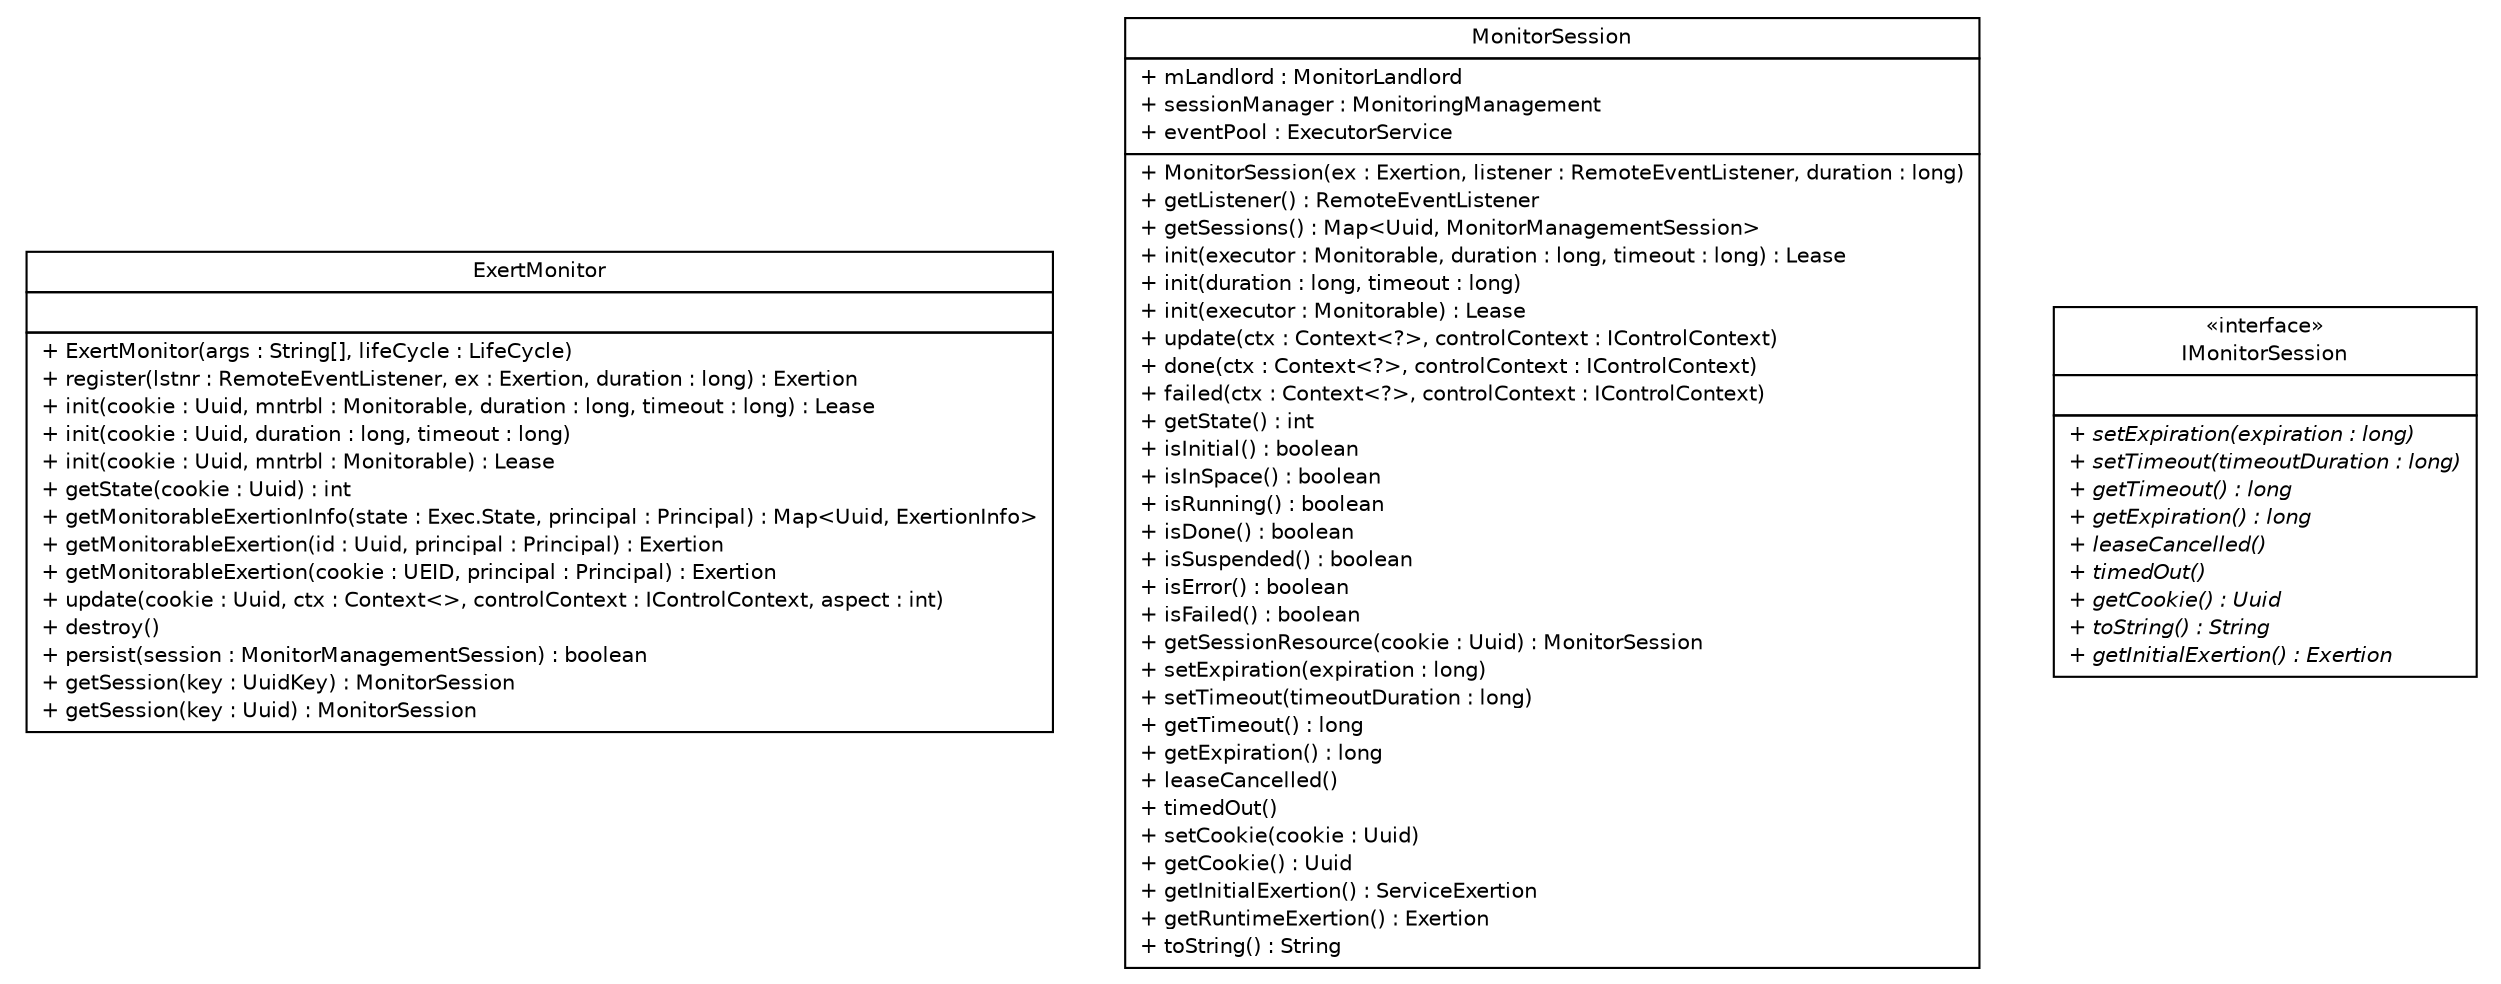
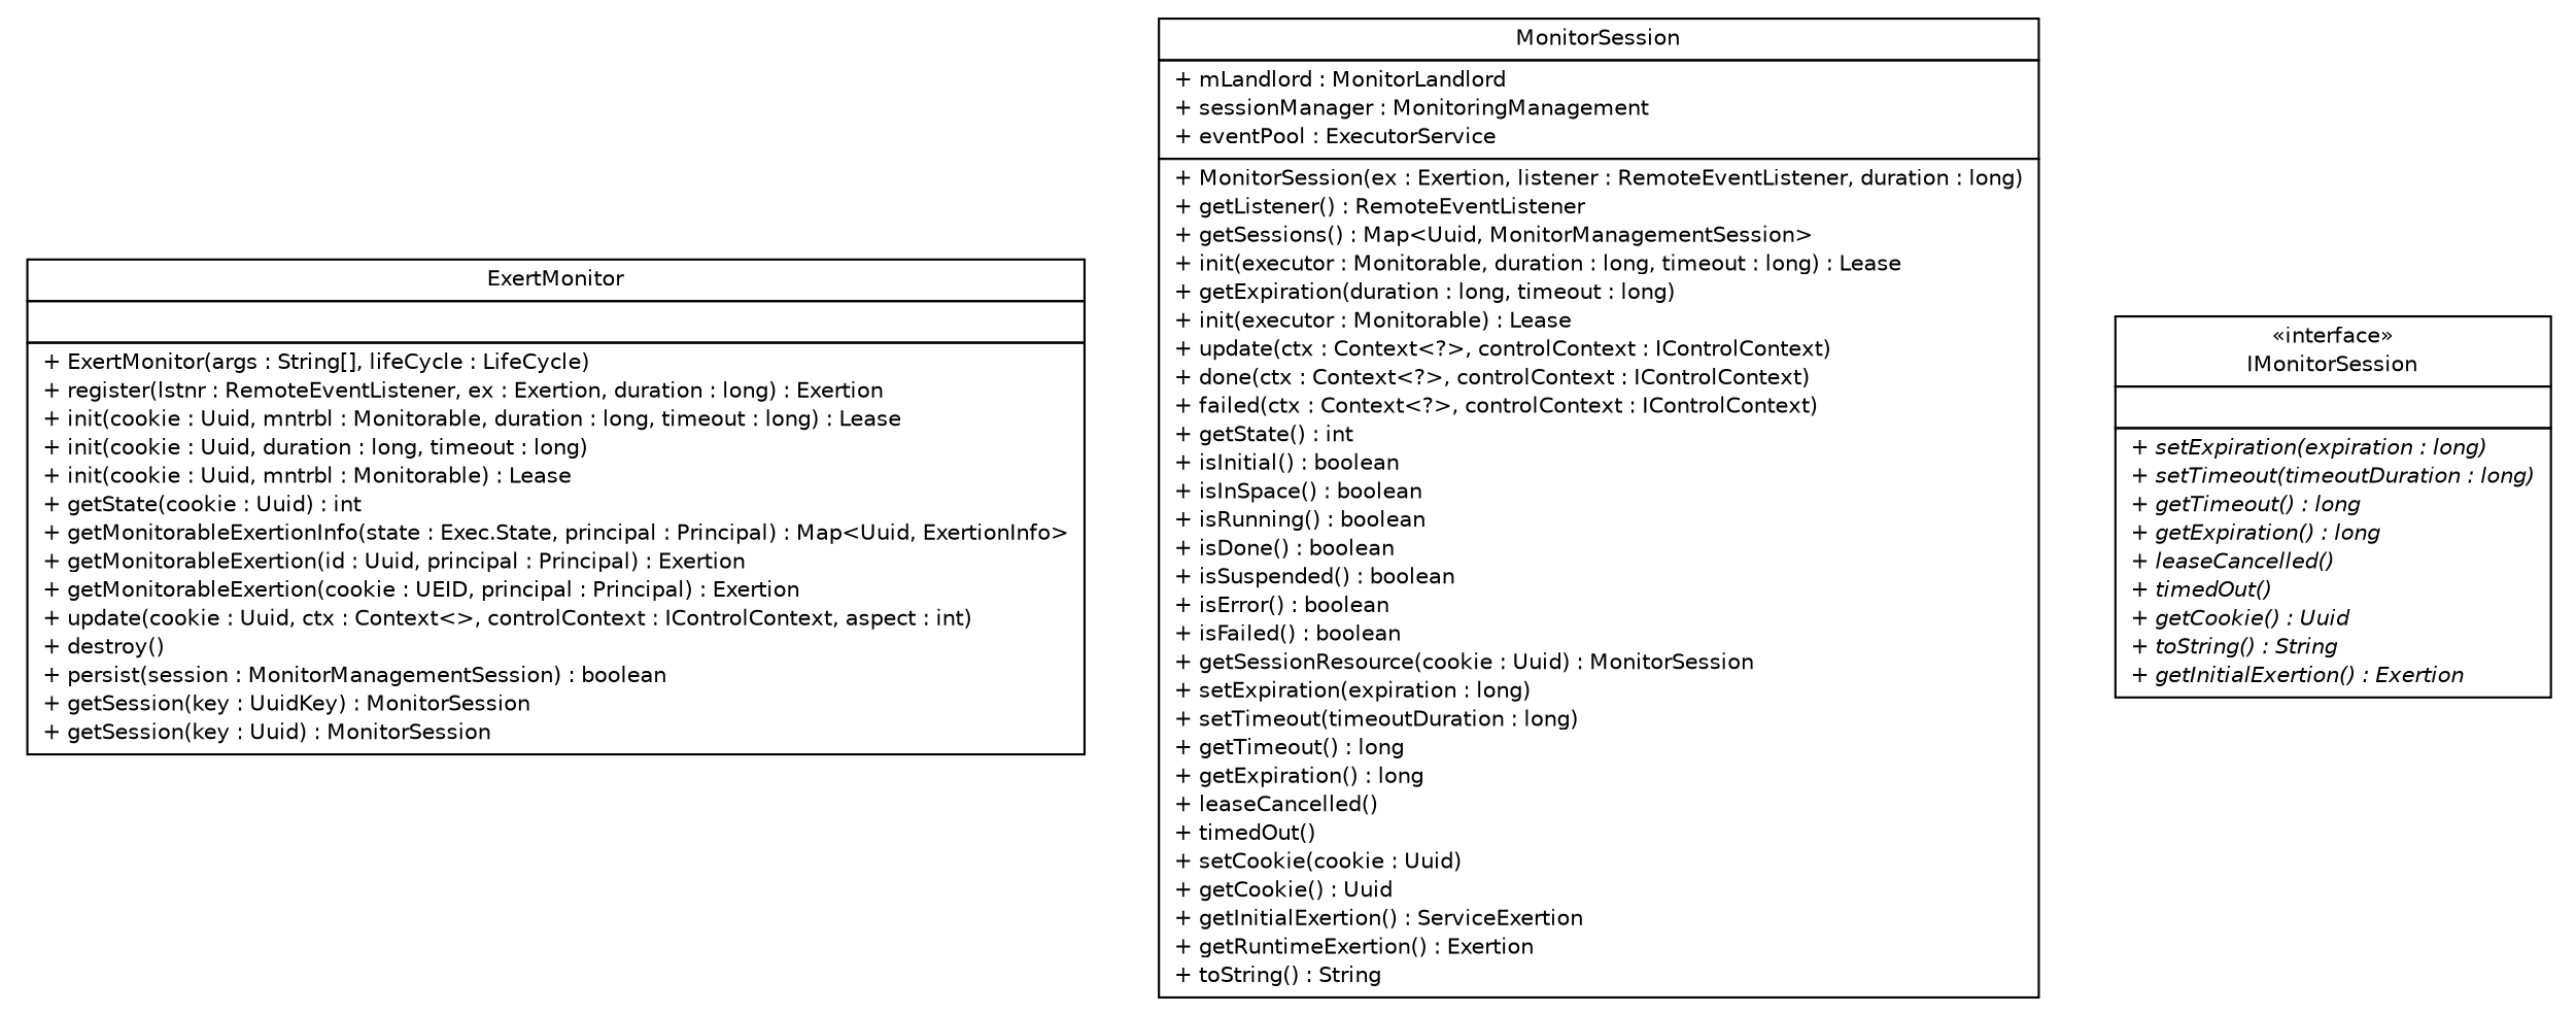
  digraph {
    nodesep=0.25
    ranksep=0.5
    node [fontcolor=black fontname=Helvetica fontsize=10.0 shape=plaintext]
    n1 [label=<<table title="sorcer.core.provider.exertmonitor.ExertMonitor" border="0" cellborder="1" cellspacing="0" cellpadding="2" port="p" href="./ExertMonitor.html"> 		<tr><td><table border="0" cellspacing="0" cellpadding="1"> <tr><td align="center" balign="center"> ExertMonitor </td></tr> 		</table></td></tr> 		<tr><td><table border="0" cellspacing="0" cellpadding="1"> <tr><td align="left" balign="left">  </td></tr> 		</table></td></tr> 		<tr><td><table border="0" cellspacing="0" cellpadding="1"> <tr><td align="left" balign="left"> + ExertMonitor(args : String[], lifeCycle : LifeCycle) </td></tr> <tr><td align="left" balign="left"> + register(lstnr : RemoteEventListener, ex : Exertion, duration : long) : Exertion </td></tr> <tr><td align="left" balign="left"> + init(cookie : Uuid, mntrbl : Monitorable, duration : long, timeout : long) : Lease </td></tr> <tr><td align="left" balign="left"> + init(cookie : Uuid, duration : long, timeout : long) </td></tr> <tr><td align="left" balign="left"> + init(cookie : Uuid, mntrbl : Monitorable) : Lease </td></tr> <tr><td align="left" balign="left"> + getState(cookie : Uuid) : int </td></tr> <tr><td align="left" balign="left"> + getMonitorableExertionInfo(state : Exec.State, principal : Principal) : Map&lt;Uuid, ExertionInfo&gt; </td></tr> <tr><td align="left" balign="left"> + getMonitorableExertion(id : Uuid, principal : Principal) : Exertion </td></tr> <tr><td align="left" balign="left"> + getMonitorableExertion(cookie : UEID, principal : Principal) : Exertion </td></tr> <tr><td align="left" balign="left"> + update(cookie : Uuid, ctx : Context&lt;&gt;, controlContext : IControlContext, aspect : int) </td></tr> <tr><td align="left" balign="left"> + destroy() </td></tr> <tr><td align="left" balign="left"> + persist(session : MonitorManagementSession) : boolean </td></tr> <tr><td align="left" balign="left"> + getSession(key : UuidKey) : MonitorSession </td></tr> <tr><td align="left" balign="left"> + getSession(key : Uuid) : MonitorSession </td></tr> 		</table></td></tr> 		</table>>]
-   n2 [label=<<table title="sorcer.core.provider.exertmonitor.MonitorSession" border="0" cellborder="1" cellspacing="0" cellpadding="2" port="p" href="./MonitorSession.html"> 		<tr><td><table border="0" cellspacing="0" cellpadding="1"> <tr><td align="center" balign="center"> MonitorSession </td></tr> 		</table></td></tr> 		<tr><td><table border="0" cellspacing="0" cellpadding="1"> <tr><td align="left" balign="left"> + mLandlord : MonitorLandlord </td></tr> <tr><td align="left" balign="left"> + sessionManager : MonitoringManagement </td></tr> <tr><td align="left" balign="left"> + eventPool : ExecutorService </td></tr> 		</table></td></tr> 		<tr><td><table border="0" cellspacing="0" cellpadding="1"> <tr><td align="left" balign="left"> + MonitorSession(ex : Exertion, listener : RemoteEventListener, duration : long) </td></tr> <tr><td align="left" balign="left"> + getListener() : RemoteEventListener </td></tr> <tr><td align="left" balign="left"> + getSessions() : Map&lt;Uuid, MonitorManagementSession&gt; </td></tr> <tr><td align="left" balign="left"> + init(executor : Monitorable, duration : long, timeout : long) : Lease </td></tr> <tr><td align="left" balign="left"> + init(duration : long, timeout : long) </td></tr> <tr><td align="left" balign="left"> + init(executor : Monitorable) : Lease </td></tr> <tr><td align="left" balign="left"> + update(ctx : Context&lt;?&gt;, controlContext : IControlContext) </td></tr> <tr><td align="left" balign="left"> + done(ctx : Context&lt;?&gt;, controlContext : IControlContext) </td></tr> <tr><td align="left" balign="left"> + failed(ctx : Context&lt;?&gt;, controlContext : IControlContext) </td></tr> <tr><td align="left" balign="left"> + getState() : int </td></tr> <tr><td align="left" balign="left"> + isInitial() : boolean </td></tr> <tr><td align="left" balign="left"> + isInSpace() : boolean </td></tr> <tr><td align="left" balign="left"> + isRunning() : boolean </td></tr> <tr><td align="left" balign="left"> + isDone() : boolean </td></tr> <tr><td align="left" balign="left"> + isSuspended() : boolean </td></tr> <tr><td align="left" balign="left"> + isError() : boolean </td></tr> <tr><td align="left" balign="left"> + isFailed() : boolean </td></tr> <tr><td align="left" balign="left"> + getSessionResource(cookie : Uuid) : MonitorSession </td></tr> <tr><td align="left" balign="left"> + setExpiration(expiration : long) </td></tr> <tr><td align="left" balign="left"> + setTimeout(timeoutDuration : long) </td></tr> <tr><td align="left" balign="left"> + getTimeout() : long </td></tr> <tr><td align="left" balign="left"> + getExpiration() : long </td></tr> <tr><td align="left" balign="left"> + leaseCancelled() </td></tr> <tr><td align="left" balign="left"> + timedOut() </td></tr> <tr><td align="left" balign="left"> + setCookie(cookie : Uuid) </td></tr> <tr><td align="left" balign="left"> + getCookie() : Uuid </td></tr> <tr><td align="left" balign="left"> + getInitialExertion() : ServiceExertion </td></tr> <tr><td align="left" balign="left"> + getRuntimeExertion() : Exertion </td></tr> <tr><td align="left" balign="left"> + toString() : String </td></tr> 		</table></td></tr> 		</table>>]
+   n2 [label=<<table title="sorcer.core.provider.exertmonitor.MonitorSession" border="0" cellborder="1" cellspacing="0" cellpadding="2" port="p" href="./MonitorSession.html"> 		<tr><td><table border="0" cellspacing="0" cellpadding="1"> <tr><td align="center" balign="center"> MonitorSession </td></tr> 		</table></td></tr> 		<tr><td><table border="0" cellspacing="0" cellpadding="1"> <tr><td align="left" balign="left"> + mLandlord : MonitorLandlord </td></tr> <tr><td align="left" balign="left"> + sessionManager : MonitoringManagement </td></tr> <tr><td align="left" balign="left"> + eventPool : ExecutorService </td></tr> 		</table></td></tr> 		<tr><td><table border="0" cellspacing="0" cellpadding="1"> <tr><td align="left" balign="left"> + MonitorSession(ex : Exertion, listener : RemoteEventListener, duration : long) </td></tr> <tr><td align="left" balign="left"> + getListener() : RemoteEventListener </td></tr> <tr><td align="left" balign="left"> + getSessions() : Map&lt;Uuid, MonitorManagementSession&gt; </td></tr> <tr><td align="left" balign="left"> + init(executor : Monitorable, duration : long, timeout : long) : Lease </td></tr> <tr><td align="left" balign="left"> + getExpiration(duration : long, timeout : long) </td></tr> <tr><td align="left" balign="left"> + init(executor : Monitorable) : Lease </td></tr> <tr><td align="left" balign="left"> + update(ctx : Context&lt;?&gt;, controlContext : IControlContext) </td></tr> <tr><td align="left" balign="left"> + done(ctx : Context&lt;?&gt;, controlContext : IControlContext) </td></tr> <tr><td align="left" balign="left"> + failed(ctx : Context&lt;?&gt;, controlContext : IControlContext) </td></tr> <tr><td align="left" balign="left"> + getState() : int </td></tr> <tr><td align="left" balign="left"> + isInitial() : boolean </td></tr> <tr><td align="left" balign="left"> + isInSpace() : boolean </td></tr> <tr><td align="left" balign="left"> + isRunning() : boolean </td></tr> <tr><td align="left" balign="left"> + isDone() : boolean </td></tr> <tr><td align="left" balign="left"> + isSuspended() : boolean </td></tr> <tr><td align="left" balign="left"> + isError() : boolean </td></tr> <tr><td align="left" balign="left"> + isFailed() : boolean </td></tr> <tr><td align="left" balign="left"> + getSessionResource(cookie : Uuid) : MonitorSession </td></tr> <tr><td align="left" balign="left"> + setExpiration(expiration : long) </td></tr> <tr><td align="left" balign="left"> + setTimeout(timeoutDuration : long) </td></tr> <tr><td align="left" balign="left"> + getTimeout() : long </td></tr> <tr><td align="left" balign="left"> + getExpiration() : long </td></tr> <tr><td align="left" balign="left"> + leaseCancelled() </td></tr> <tr><td align="left" balign="left"> + timedOut() </td></tr> <tr><td align="left" balign="left"> + setCookie(cookie : Uuid) </td></tr> <tr><td align="left" balign="left"> + getCookie() : Uuid </td></tr> <tr><td align="left" balign="left"> + getInitialExertion() : ServiceExertion </td></tr> <tr><td align="left" balign="left"> + getRuntimeExertion() : Exertion </td></tr> <tr><td align="left" balign="left"> + toString() : String </td></tr> 		</table></td></tr> 		</table>>]
    n3 [label=<<table title="sorcer.core.provider.exertmonitor.IMonitorSession" border="0" cellborder="1" cellspacing="0" cellpadding="2" port="p" href="./IMonitorSession.html"> 		<tr><td><table border="0" cellspacing="0" cellpadding="1"> <tr><td align="center" balign="center"> &#171;interface&#187; </td></tr> <tr><td align="center" balign="center"> IMonitorSession </td></tr> 		</table></td></tr> 		<tr><td><table border="0" cellspacing="0" cellpadding="1"> <tr><td align="left" balign="left">  </td></tr> 		</table></td></tr> 		<tr><td><table border="0" cellspacing="0" cellpadding="1"> <tr><td align="left" balign="left"><font face="Helvetica-Oblique" point-size="10.0"> + setExpiration(expiration : long) </font></td></tr> <tr><td align="left" balign="left"><font face="Helvetica-Oblique" point-size="10.0"> + setTimeout(timeoutDuration : long) </font></td></tr> <tr><td align="left" balign="left"><font face="Helvetica-Oblique" point-size="10.0"> + getTimeout() : long </font></td></tr> <tr><td align="left" balign="left"><font face="Helvetica-Oblique" point-size="10.0"> + getExpiration() : long </font></td></tr> <tr><td align="left" balign="left"><font face="Helvetica-Oblique" point-size="10.0"> + leaseCancelled() </font></td></tr> <tr><td align="left" balign="left"><font face="Helvetica-Oblique" point-size="10.0"> + timedOut() </font></td></tr> <tr><td align="left" balign="left"><font face="Helvetica-Oblique" point-size="10.0"> + getCookie() : Uuid </font></td></tr> <tr><td align="left" balign="left"><font face="Helvetica-Oblique" point-size="10.0"> + toString() : String </font></td></tr> <tr><td align="left" balign="left"><font face="Helvetica-Oblique" point-size="10.0"> + getInitialExertion() : Exertion </font></td></tr> 		</table></td></tr> 		</table>>]
  }
